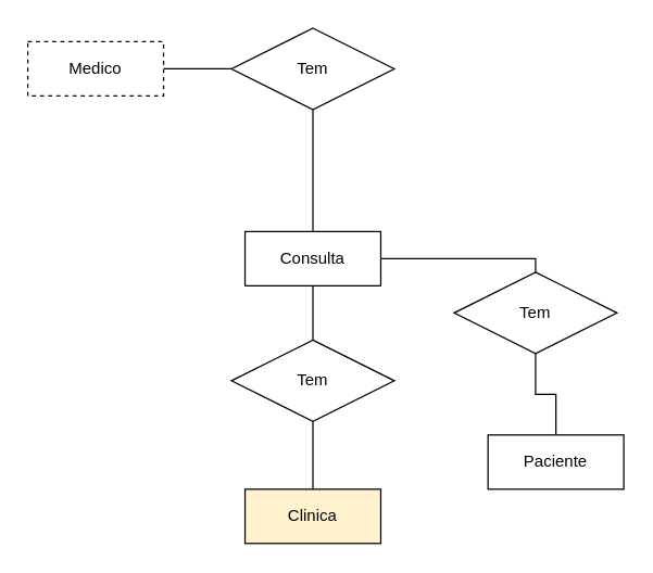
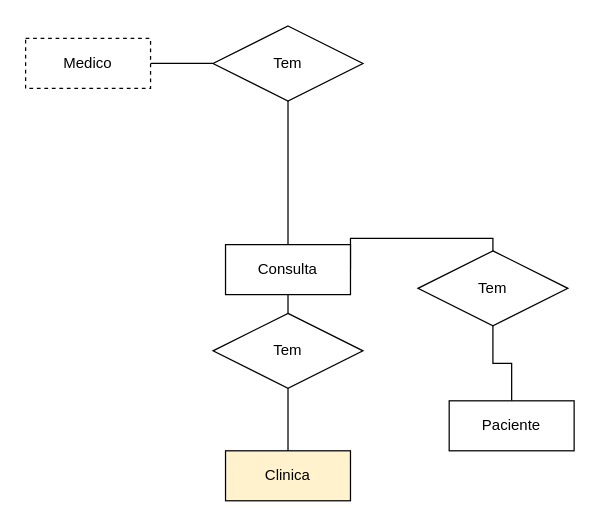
  <mxCell id="0" />
  <mxCell id="1" parent="0" />
  <mxCell id="2" style="edgeStyle=orthogonalEdgeStyle;rounded=0;orthogonalLoop=1;jettySize=auto;html=1;exitX=1;exitY=0.5;exitDx=0;exitDy=0;entryX=0;entryY=0.5;entryDx=0;entryDy=0;endArrow=none;endFill=0;" parent="1" source="3" target="12" edge="1"><mxGeometry relative="1" as="geometry" /></mxCell>
  <mxCell id="3" value="Medico" style="whiteSpace=wrap;html=1;align=center;dashed=1;" parent="1" vertex="1"><mxGeometry x="20" y="30" width="100" height="40" as="geometry" /></mxCell>
  <mxCell id="4" style="edgeStyle=orthogonalEdgeStyle;rounded=0;orthogonalLoop=1;jettySize=auto;html=1;exitX=1;exitY=0.5;exitDx=0;exitDy=0;entryX=0.5;entryY=1;entryDx=0;entryDy=0;endArrow=none;endFill=0;" parent="1" source="6" target="13" edge="1"><mxGeometry relative="1" as="geometry"><Array as="points"><mxPoint x="394" y="190" /></Array></mxGeometry></mxCell>
  <mxCell id="5" style="edgeStyle=orthogonalEdgeStyle;rounded=0;orthogonalLoop=1;jettySize=auto;html=1;entryX=0.5;entryY=0;entryDx=0;entryDy=0;endArrow=none;endFill=0;" parent="1" source="6" target="14" edge="1"><mxGeometry relative="1" as="geometry" /></mxCell>
- <mxCell id="6" value="Consulta" style="whiteSpace=wrap;html=1;align=center;" parent="1" vertex="1"><mxGeometry x="180" y="170" width="100" height="40" as="geometry" /></mxCell>
+ <mxCell id="6" value="Consulta" style="whiteSpace=wrap;html=1;align=center;" parent="1" vertex="1"><mxGeometry x="180" y="195" width="100" height="40" as="geometry" /></mxCell>
  <mxCell id="7" style="edgeStyle=orthogonalEdgeStyle;rounded=0;orthogonalLoop=1;jettySize=auto;html=1;endArrow=none;endFill=0;" parent="1" source="8" target="13" edge="1"><mxGeometry relative="1" as="geometry" /></mxCell>
  <mxCell id="8" value="Paciente" style="whiteSpace=wrap;html=1;align=center;" parent="1" vertex="1"><mxGeometry x="359" y="320" width="100" height="40" as="geometry" /></mxCell>
  <mxCell id="9" style="edgeStyle=orthogonalEdgeStyle;rounded=0;orthogonalLoop=1;jettySize=auto;html=1;entryX=0.5;entryY=1;entryDx=0;entryDy=0;endArrow=none;endFill=0;" parent="1" source="10" target="14" edge="1"><mxGeometry relative="1" as="geometry" /></mxCell>
  <mxCell id="10" value="Clinica" style="whiteSpace=wrap;html=1;align=center;fillColor=#fff2cc;" parent="1" vertex="1"><mxGeometry x="180" y="360" width="100" height="40" as="geometry" /></mxCell>
  <mxCell id="11" style="edgeStyle=orthogonalEdgeStyle;rounded=0;orthogonalLoop=1;jettySize=auto;html=1;exitX=0.5;exitY=1;exitDx=0;exitDy=0;endArrow=none;endFill=0;" parent="1" source="12" target="6" edge="1"><mxGeometry relative="1" as="geometry" /></mxCell>
  <mxCell id="12" value="Tem" style="shape=rhombus;perimeter=rhombusPerimeter;whiteSpace=wrap;html=1;align=center;" parent="1" vertex="1"><mxGeometry x="170" y="20" width="120" height="60" as="geometry" /></mxCell>
  <mxCell id="13" value="Tem" style="shape=rhombus;perimeter=rhombusPerimeter;whiteSpace=wrap;html=1;align=center;" parent="1" vertex="1"><mxGeometry x="334" y="200" width="120" height="60" as="geometry" /></mxCell>
  <mxCell id="14" value="Tem" style="shape=rhombus;perimeter=rhombusPerimeter;whiteSpace=wrap;html=1;align=center;" parent="1" vertex="1"><mxGeometry x="170" y="250" width="120" height="60" as="geometry" /></mxCell>
